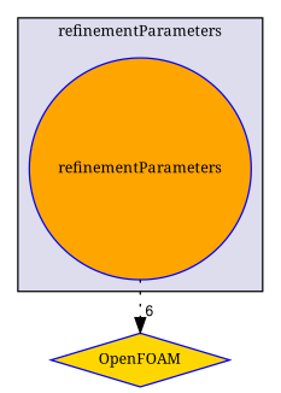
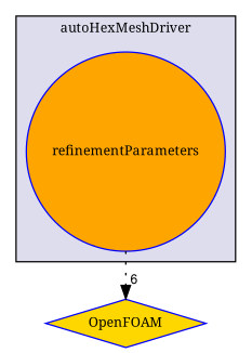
  digraph {
    compound=true
    fontname="Noto Serif"
    node [fontname="Noto Serif" fontsize=10 style=filled color=blue]
    n1 [fillcolor=orange label=refinementParameters pencolor=black shape=circle]
    n2 [label=OpenFOAM shape=diamond fillcolor=gold]
    subgraph cluster_1 {
      bgcolor="#ddddee"
      fontsize=10
-     label=refinementParameters
+     label=autoHexMeshDriver
      pencolor=black
      n1
    }
    n1 -> n2 [headlabel=6 labeldistance=1.5 labelfontname=FreeSans labelfontsize=10 style=dotted fontname="Noto Serif"]
  }
